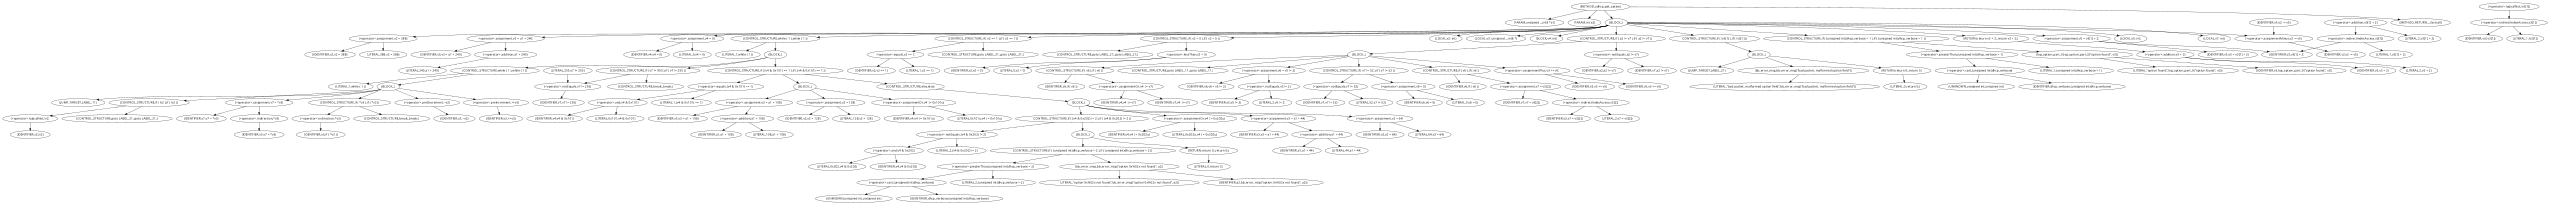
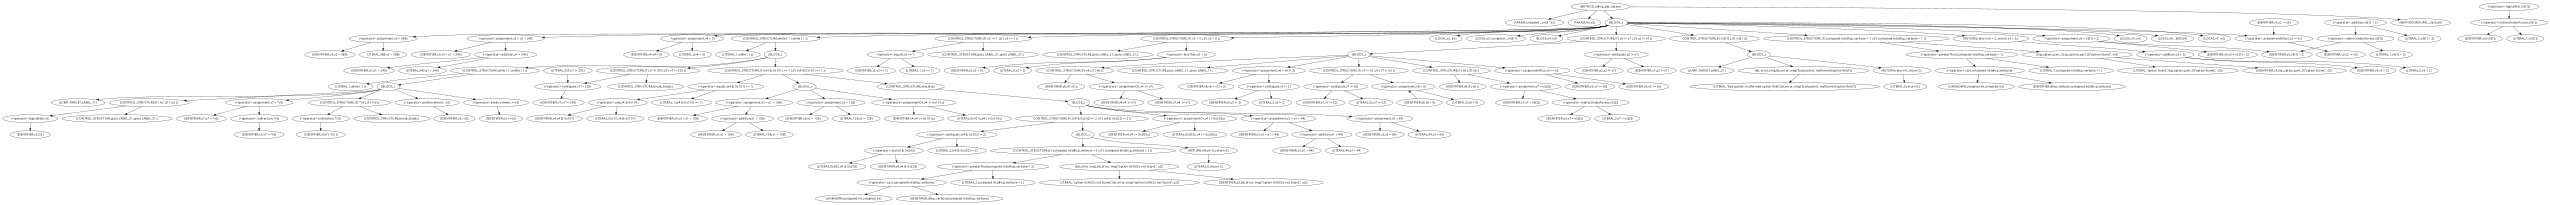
  digraph {
    fontname="Open Sans"
    node [fontname="Open Sans"]
    edge [fontname="Open Sans"]
    n1 [label="(METHOD,udhcp_get_option)"]
    n2 [label="(PARAM,unsigned __int8 *a1)"]
    n3 [label="(PARAM,int a2)"]
    n4 [label="(BLOCK,,)"]
    n5 [label="(METHOD_RETURN,__fastcall)"]
    n6 [label="(LOCAL,v2: int)"]
    n7 [label="(LOCAL,v3: unsigned __int8 *)"]
    n8 [label="(BLOCK,v4: int)"]
    n9 [label="(LOCAL,v5: int)"]
+   n10 [label="(LOCAL,v6: _BOOL4)"]
    n11 [label="(LOCAL,v7: int)"]
    n12 [label="(<operator>.assignment,v2 = 388)"]
    n13 [label="(<operator>.assignment,v3 = a1 + 240)"]
    n14 [label="(<operator>.assignment,v4 = 0)"]
    n15 [label="(CONTROL_STRUCTURE,while ( 1 ),while ( 1 ))"]
    n16 [label="(CONTROL_STRUCTURE,if ( v2 == 1 ),if ( v2 == 1 ))"]
    n17 [label="(<operator>.assignment,v5 = v3[1] + 2)"]
    n18 [label="(<operator>.assignmentMinus,v2 -= v5)"]
    n19 [label="(CONTROL_STRUCTURE,if ( v2 < 0 ),if ( v2 < 0 ))"]
    n20 [label="(CONTROL_STRUCTURE,if ( a2 != v7 ),if ( a2 != v7 ))"]
    n21 [label="(CONTROL_STRUCTURE,if ( !v3[1] ),if ( !v3[1] ))"]
    n22 [label="(CONTROL_STRUCTURE,if ( (unsigned int)dhcp_verbose > 1 ),if ( (unsigned int)dhcp_verbose > 1 ))"]
    n23 [label="(RETURN,return v3 + 2;,return v3 + 2;)"]
    n24 [label="(IDENTIFIER,v2,v2 = 388)"]
    n25 [label="(LITERAL,388,v2 = 388)"]
    n26 [label="(IDENTIFIER,v3,v3 = a1 + 240)"]
    n27 [label="(<operator>.addition,a1 + 240)"]
    n28 [label="(IDENTIFIER,v4,v4 = 0)"]
    n29 [label="(LITERAL,0,v4 = 0)"]
    n30 [label="(LITERAL,1,while ( 1 ))"]
    n31 [label="(BLOCK,,)"]
    n32 [label="(<operator>.equals,v2 == 1)"]
    n33 [label="(CONTROL_STRUCTURE,goto LABEL_21;,goto LABEL_21;)"]
    n34 [label="(IDENTIFIER,v5,v5 = v3[1] + 2)"]
    n35 [label="(IDENTIFIER,v3,v3[1] + 2)"]
    n36 [label="(IDENTIFIER,v2,v2 -= v5)"]
    n37 [label="(<operator>.lessThan,v2 < 0)"]
    n38 [label="(CONTROL_STRUCTURE,goto LABEL_21;,goto LABEL_21;)"]
    n39 [label="(<operator>.notEquals,a2 != v7)"]
    n40 [label="(BLOCK,,)"]
    n41 [label="(BLOCK,,)"]
    n42 [label="(<operator>.greaterThan,(unsigned int)dhcp_verbose > 1)"]
    n43 [label="(log_option_part_0,log_option_part_0(\"option found\", v3))"]
    n44 [label="(<operator>.addition,v3 + 2)"]
+   n45 [label="(IDENTIFIER,a1,a1 + 240)"]
    n46 [label="(LITERAL,240,a1 + 240)"]
    n47 [label="(CONTROL_STRUCTURE,while ( 1 ),while ( 1 ))"]
    n48 [label="(CONTROL_STRUCTURE,if ( v7 != 955 ),if ( v7 != 255 ))"]
    n49 [label="(CONTROL_STRUCTURE,if ( (v4 & 0x101) == 1 ),if ( (v4 & 0x101) == 1 ))"]
    n50 [label="(LITERAL,1,while ( 1 ))"]
    n51 [label="(BLOCK,,)"]
    n52 [label="(<operator>.notEquals,v7 != 255)"]
    n53 [label="(CONTROL_STRUCTURE,break;,break;)"]
    n54 [label="(<operator>.equals,(v4 & 0x101) == 1)"]
    n55 [label="(BLOCK,,)"]
    n56 [label="(CONTROL_STRUCTURE,else,else)"]
    n57 [label="(<operator>.assignment,v7 = *v3)"]
    n58 [label="(CONTROL_STRUCTURE,if ( *v3 ),if ( *v3 ))"]
    n59 [label="(<operator>.preDecrement,--v2)"]
    n60 [label="(<operator>.preIncrement,++v3)"]
    n61 [label="(JUMP_TARGET,LABEL_11)"]
    n62 [label="(CONTROL_STRUCTURE,if ( !v2 ),if ( !v2 ))"]
    n63 [label="(IDENTIFIER,v7,v7 = *v3)"]
    n64 [label="(<operator>.indirection,*v3)"]
    n65 [label="(<operator>.indirection,*v3)"]
    n66 [label="(CONTROL_STRUCTURE,break;,break;)"]
    n67 [label="(IDENTIFIER,v2,--v2)"]
    n68 [label="(IDENTIFIER,v3,++v3)"]
    n69 [label="(<operator>.logicalNot,!v2)"]
    n70 [label="(CONTROL_STRUCTURE,goto LABEL_21;,goto LABEL_21;)"]
    n71 [label="(IDENTIFIER,v3,v7 = *v3)"]
    n72 [label="(IDENTIFIER,v3,if ( *v3 ))"]
    n73 [label="(IDENTIFIER,v2,!v2)"]
    n74 [label="(IDENTIFIER,v7,v7 != 255)"]
    n75 [label="(LITERAL,255,v7 != 255)"]
    n76 [label="(<operator>.and,v4 & 0x101)"]
    n77 [label="(LITERAL,1,(v4 & 0x101) == 1)"]
    n78 [label="(<operators>.assignmentOr,v4 |= 0x101u)"]
    n79 [label="(<operator>.assignment,v3 = a1 + 108)"]
    n80 [label="(<operator>.assignment,v2 = 128)"]
    n81 [label="(BLOCK,,)"]
    n82 [label="(IDENTIFIER,v4,v4 & 0x101)"]
    n83 [label="(LITERAL,0x101,v4 & 0x101)"]
    n84 [label="(IDENTIFIER,v4,v4 |= 0x101u)"]
    n85 [label="(LITERAL,0x101u,v4 |= 0x101u)"]
    n86 [label="(IDENTIFIER,v3,v3 = a1 + 108)"]
    n87 [label="(<operator>.addition,a1 + 108)"]
    n88 [label="(IDENTIFIER,v2,v2 = 128)"]
    n89 [label="(LITERAL,128,v2 = 128)"]
    n90 [label="(IDENTIFIER,a1,a1 + 108)"]
    n91 [label="(LITERAL,108,a1 + 108)"]
    n92 [label="(CONTROL_STRUCTURE,if ( (v4 & 0x202) != 2 ),if ( (v4 & 0x202) != 2 ))"]
    n93 [label="(<operators>.assignmentOr,v4 |= 0x202u)"]
    n94 [label="(<operator>.assignment,v3 = a1 + 44)"]
    n95 [label="(<operator>.assignment,v2 = 64)"]
    n96 [label="(<operator>.notEquals,(v4 & 0x202) != 2)"]
    n97 [label="(BLOCK,,)"]
    n98 [label="(IDENTIFIER,v4,v4 |= 0x202u)"]
    n99 [label="(LITERAL,0x202u,v4 |= 0x202u)"]
    n100 [label="(IDENTIFIER,v3,v3 = a1 + 44)"]
    n101 [label="(<operator>.addition,a1 + 44)"]
    n102 [label="(IDENTIFIER,v2,v2 = 64)"]
    n103 [label="(LITERAL,64,v2 = 64)"]
    n104 [label="(<operator>.and,v4 & 0x202)"]
    n105 [label="(LITERAL,2,(v4 & 0x202) != 2)"]
    n106 [label="(CONTROL_STRUCTURE,if ( (unsigned int)dhcp_verbose > 2 ),if ( (unsigned int)dhcp_verbose > 2 ))"]
    n107 [label="(RETURN,return 0;,return 0;)"]
    n108 [label="(IDENTIFIER,v4,v4 & 0x202)"]
    n109 [label="(LITERAL,0x202,v4 & 0x202)"]
    n110 [label="(<operator>.greaterThan,(unsigned int)dhcp_verbose > 2)"]
    n111 [label="(bb_error_msg,bb_error_msg(\"option 0x%02x not found\", a2))"]
    n112 [label="(LITERAL,0,return 0;)"]
    n113 [label="(<operator>.cast,(unsigned int)dhcp_verbose)"]
    n114 [label="(LITERAL,2,(unsigned int)dhcp_verbose > 2)"]
    n115 [label="(LITERAL,\"option 0x%02x not found\",bb_error_msg(\"option 0x%02x not found\", a2))"]
    n116 [label="(IDENTIFIER,a2,bb_error_msg(\"option 0x%02x not found\", a2))"]
    n117 [label="(UNKNOWN,unsigned int,unsigned int)"]
    n118 [label="(IDENTIFIER,dhcp_verbose,(unsigned int)dhcp_verbose)"]
    n119 [label="(IDENTIFIER,a1,a1 + 44)"]
    n120 [label="(LITERAL,44,a1 + 44)"]
    n121 [label="(IDENTIFIER,v2,v2 == 1)"]
    n122 [label="(LITERAL,1,v2 == 1)"]
    n123 [label="(<operator>.addition,v3[1] + 2)"]
    n124 [label="(<operator>.indirectIndexAccess,v3[1])"]
    n125 [label="(LITERAL,2,v3[1] + 2)"]
    n126 [label="(LITERAL,1,v3[1] + 2)"]
    n127 [label="(IDENTIFIER,v5,v2 -= v5)"]
    n128 [label="(IDENTIFIER,v2,v2 < 0)"]
    n129 [label="(LITERAL,0,v2 < 0)"]
    n130 [label="(IDENTIFIER,a2,a2 != v7)"]
    n131 [label="(IDENTIFIER,v7,a2 != v7)"]
    n132 [label="(<operator>.assignment,v6 = v5 != 2)"]
    n133 [label="(CONTROL_STRUCTURE,if ( v7 != 52 ),if ( v7 != 52 ))"]
    n134 [label="(CONTROL_STRUCTURE,if ( v6 ),if ( v6 ))"]
    n135 [label="(<operator>.assignmentPlus,v3 += v5)"]
    n136 [label="(CONTROL_STRUCTURE,if ( v6 ),if ( v6 ))"]
    n137 [label="(CONTROL_STRUCTURE,goto LABEL_11;,goto LABEL_11;)"]
    n138 [label="(IDENTIFIER,v6,v6 = v5 != 2)"]
    n139 [label="(<operator>.notEquals,v5 != 2)"]
    n140 [label="(<operator>.notEquals,v7 != 52)"]
    n141 [label="(<operator>.assignment,v6 = 0)"]
    n142 [label="(IDENTIFIER,v6,if ( v6 ))"]
    n143 [label="(<operator>.assignment,v7 = v3[2])"]
    n144 [label="(IDENTIFIER,v3,v3 += v5)"]
    n145 [label="(IDENTIFIER,v5,v3 += v5)"]
    n146 [label="(IDENTIFIER,v6,if ( v6 ))"]
    n147 [label="(<operators>.assignmentOr,v4 |= v7)"]
    n148 [label="(IDENTIFIER,v5,v5 != 2)"]
    n149 [label="(LITERAL,2,v5 != 2)"]
    n150 [label="(IDENTIFIER,v7,v7 != 52)"]
    n151 [label="(LITERAL,52,v7 != 52)"]
    n152 [label="(IDENTIFIER,v6,v6 = 0)"]
    n153 [label="(LITERAL,0,v6 = 0)"]
    n154 [label="(IDENTIFIER,v7,v7 = v3[2])"]
    n155 [label="(<operator>.indirectIndexAccess,v3[2])"]
    n156 [label="(IDENTIFIER,v3,v7 = v3[2])"]
    n157 [label="(LITERAL,2,v7 = v3[2])"]
    n158 [label="(IDENTIFIER,v4,v4 |= v7)"]
    n159 [label="(IDENTIFIER,v7,v4 |= v7)"]
    n160 [label="(<operator>.logicalNot,!v3[1])"]
    n161 [label="(<operator>.indirectIndexAccess,v3[1])"]
    n162 [label="(JUMP_TARGET,LABEL_21)"]
    n163 [label="(bb_error_msg,bb_error_msg(\"bad packet, malformed option field\"))"]
    n164 [label="(RETURN,return 0;,return 0;)"]
    n165 [label="(IDENTIFIER,v3,!v3[1])"]
    n166 [label="(LITERAL,1,!v3[1])"]
    n167 [label="(LITERAL,\"bad packet, malformed option field\",bb_error_msg(\"bad packet, malformed option field\"))"]
    n168 [label="(LITERAL,0,return 0;)"]
    n169 [label="(<operator>.cast,(unsigned int)dhcp_verbose)"]
    n170 [label="(LITERAL,1,(unsigned int)dhcp_verbose > 1)"]
    n171 [label="(LITERAL,\"option found\",log_option_part_0(\"option found\", v3))"]
    n172 [label="(IDENTIFIER,v3,log_option_part_0(\"option found\", v3))"]
    n173 [label="(UNKNOWN,unsigned int,unsigned int)"]
    n174 [label="(IDENTIFIER,dhcp_verbose,(unsigned int)dhcp_verbose)"]
    n175 [label="(IDENTIFIER,v3,v3 + 2)"]
    n176 [label="(LITERAL,2,v3 + 2)"]
    n1 -> n2
    n1 -> n3
    n1 -> n4
    n1 -> n5
    n4 -> n6
    n4 -> n7
    n4 -> n8
    n4 -> n9
+   n4 -> n10
    n4 -> n11
    n4 -> n12
    n4 -> n13
    n4 -> n14
    n4 -> n15
    n4 -> n16
    n4 -> n17
    n4 -> n18
    n4 -> n19
    n4 -> n20
    n4 -> n21
    n4 -> n22
    n4 -> n23
    n12 -> n24
    n12 -> n25
    n13 -> n26
    n13 -> n27
    n14 -> n28
    n14 -> n29
    n15 -> n30
    n15 -> n31
    n16 -> n32
    n16 -> n33
    n17 -> n34
    n17 -> n35
    n18 -> n36
    n19 -> n37
    n19 -> n38
    n20 -> n39
    n20 -> n40
    n21 -> n41
    n22 -> n42
    n22 -> n43
    n23 -> n44
+   n27 -> n45
    n27 -> n46
    n31 -> n47
    n31 -> n48
    n31 -> n49
    n32 -> n121
    n32 -> n122
    n37 -> n128
    n37 -> n129
    n39 -> n130
    n39 -> n131
    n40 -> n132
    n40 -> n133
    n40 -> n134
    n40 -> n135
    n40 -> n136
    n40 -> n137
    n41 -> n162
    n41 -> n163
    n41 -> n164
    n42 -> n169
    n42 -> n170
    n43 -> n171
    n43 -> n172
    n44 -> n175
    n44 -> n176
    n47 -> n50
    n47 -> n51
    n48 -> n52
    n48 -> n53
    n49 -> n54
    n49 -> n55
    n49 -> n56
    n51 -> n57
    n51 -> n58
    n51 -> n59
    n51 -> n60
    n51 -> n61
    n51 -> n62
    n52 -> n74
    n54 -> n76
    n54 -> n77
    n55 -> n78
    n55 -> n79
    n55 -> n80
    n56 -> n81
    n57 -> n63
    n57 -> n64
    n58 -> n65
    n58 -> n66
    n59 -> n67
    n60 -> n68
    n62 -> n69
    n62 -> n70
    n64 -> n71
    n65 -> n72
    n69 -> n73
    n75 -> n52
    n76 -> n82
    n76 -> n83
    n78 -> n84
    n78 -> n85
    n79 -> n86
    n79 -> n87
    n80 -> n88
    n80 -> n89
    n81 -> n92
    n81 -> n93
    n81 -> n94
    n81 -> n95
    n87 -> n90
    n87 -> n91
    n92 -> n96
    n92 -> n97
    n93 -> n98
    n93 -> n99
    n94 -> n100
    n94 -> n101
    n95 -> n102
    n95 -> n103
    n96 -> n104
    n96 -> n105
    n97 -> n106
    n97 -> n107
    n101 -> n119
    n101 -> n120
    n104 -> n108
    n104 -> n109
    n106 -> n110
    n106 -> n111
    n107 -> n112
    n110 -> n113
    n110 -> n114
    n111 -> n115
    n111 -> n116
    n113 -> n117
    n113 -> n118
    n123 -> n124
    n123 -> n125
    n124 -> n35
    n124 -> n126
    n127 -> n18
    n132 -> n138
    n132 -> n139
    n133 -> n140
    n133 -> n141
    n134 -> n142
    n134 -> n143
    n135 -> n144
    n135 -> n145
    n136 -> n146
    n136 -> n147
    n139 -> n148
    n139 -> n149
    n140 -> n150
    n140 -> n151
-   n141 -> n152
+   n152 -> n141
    n141 -> n153
    n143 -> n154
    n143 -> n155
    n147 -> n158
    n147 -> n159
    n155 -> n156
    n155 -> n157
    n160 -> n161
    n161 -> n165
    n161 -> n166
    n163 -> n167
    n164 -> n168
    n169 -> n173
    n169 -> n174
  }
